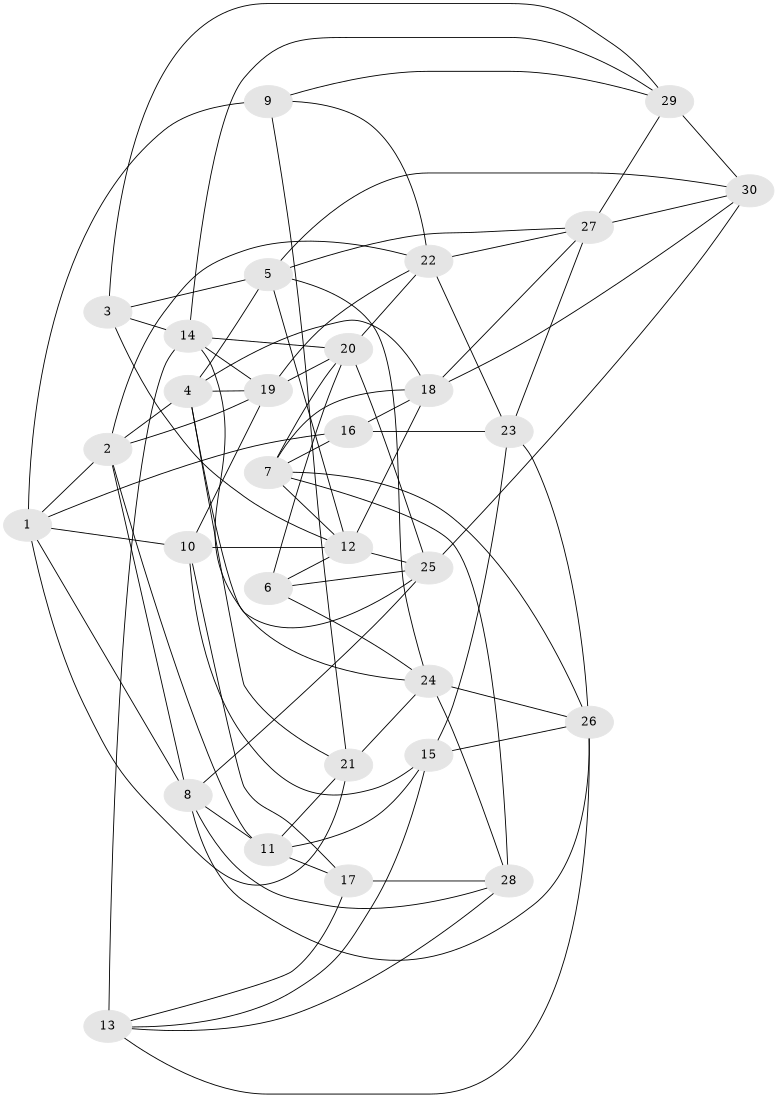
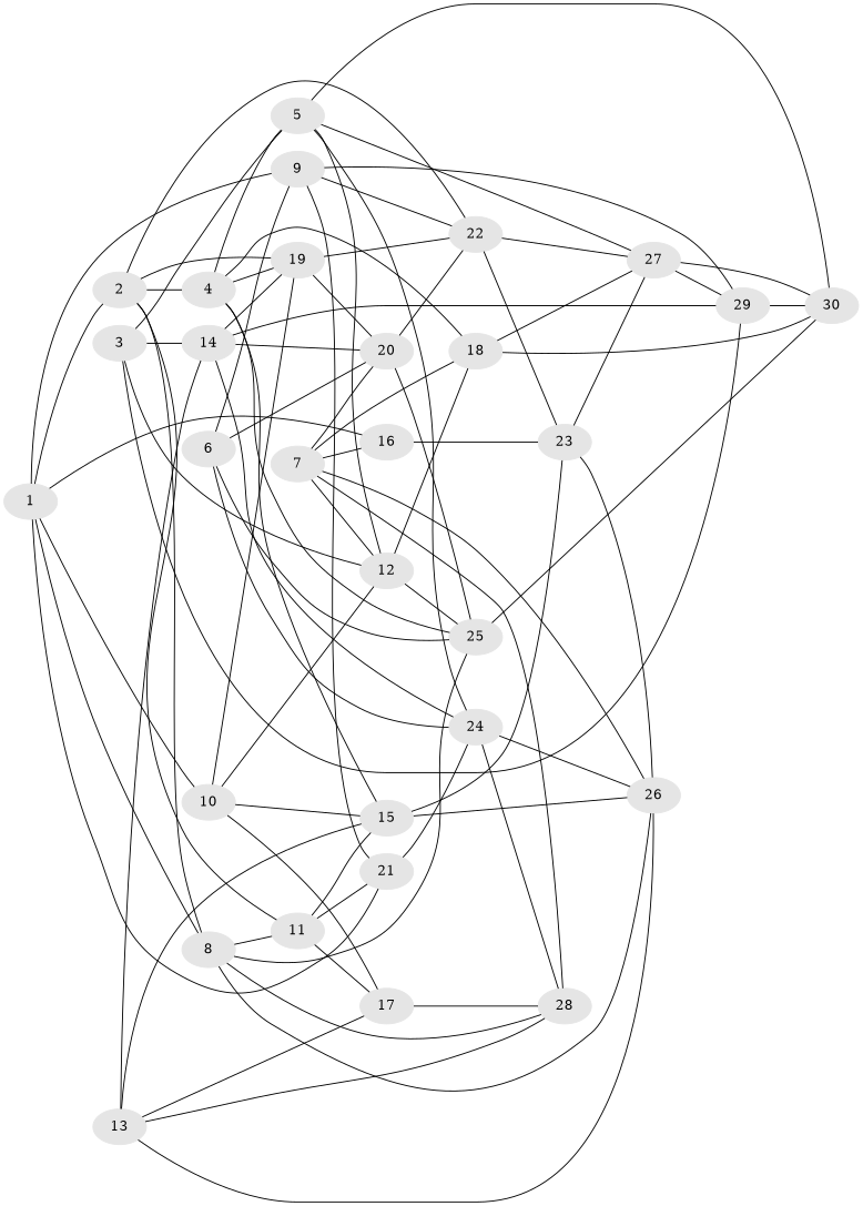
  graph {
    rankdir=LR
    node [color=gray90 style=filled]
    edge [weight=1.0]
    1
    2
    8
    9
    10
    16
    21
    4
    11
    19
    22
    25
    26
    28
    29
    12
    15
    17
    18
    23
    24
    5
    20
    27
    3
    14
    30
    6
    7
    13
    1 -- 2
    1 -- 8
    1 -- 9
    1 -- 10
    1 -- 16
    1 -- 21
    2 -- 8
    2 -- 4
    2 -- 11
    2 -- 19
    2 -- 22
    8 -- 11
    8 -- 25
    8 -- 26
    8 -- 28
    9 -- 21 [weight=2.0]
    9 -- 22
    9 -- 29
    10 -- 19
    10 -- 12
    10 -- 15
    10 -- 17
-   16 -- 18
    16 -- 23
    21 -- 24
-   4 -- 21
+   4 -- 15
    4 -- 19
    4 -- 25
    4 -- 18
    4 -- 5
    11 -- 21
    11 -- 15
    11 -- 17 [weight=2.0]
    19 -- 22
    19 -- 20
    22 -- 23
    22 -- 27
    25 -- 30
    29 -- 30 [weight=2.0]
    12 -- 25
    12 -- 18
    15 -- 26
    15 -- 23 [weight=2.0]
    17 -- 28 [weight=2.0]
    18 -- 27
    18 -- 30
    23 -- 26
    23 -- 27
    24 -- 26
    24 -- 28
    5 -- 12
    5 -- 24
    5 -- 27
    5 -- 30
    20 -- 22
    20 -- 25
    27 -- 29
    27 -- 30
    3 -- 29
    3 -- 12
    3 -- 5
    3 -- 14
    14 -- 19
    14 -- 29
    14 -- 24
    14 -- 20
-   6 -- 12
+   6 -- 9
    6 -- 25
    6 -- 24
    6 -- 20
    7 -- 16
    7 -- 26
    7 -- 28
    7 -- 12
    7 -- 18
    7 -- 20
    13 -- 26
    13 -- 28
    13 -- 15
    13 -- 17
    13 -- 14
  }
